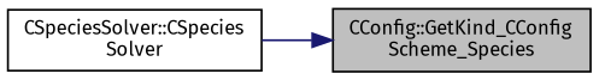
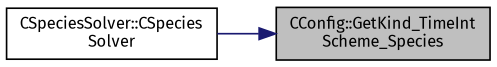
  digraph {
    rankdir=RL
    fontname="Fira Sans"
    node [color=black fontname="Fira Sans" fontsize=10 shape=record style=filled]
-   n1 [fillcolor=grey75 fontcolor=black height=0.2 label="CConfig::GetKind_CConfig\lScheme_Species" width=0.4]
+   n1 [fillcolor=grey75 fontcolor=black height=0.2 label="CConfig::GetKind_TimeInt\lScheme_Species" width=0.4]
    n2 [fillcolor=white height=0.2 label="CSpeciesSolver::CSpecies\lSolver" width=0.4]
    n1 -> n2 [color=midnightblue dir=back fontname="Fira Sans" fontsize=10 labelfontname=Helvetica labelfontsize=10 style=solid]
  }
